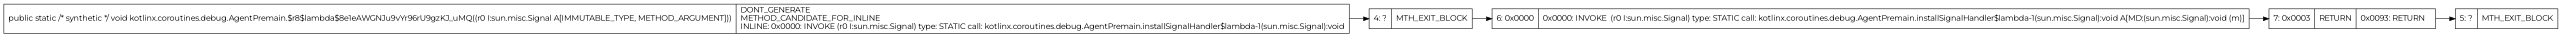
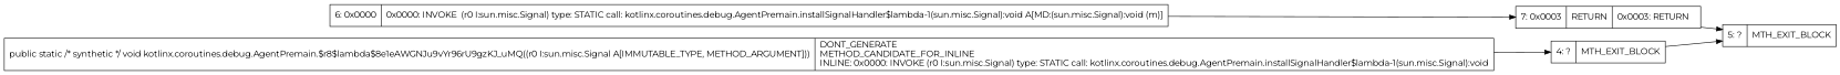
  digraph {
    fontname=Montserrat
    rankdir=LR
    node [fontname=Montserrat shape=record]
    edge [fontname=Montserrat]
    n1 [label="{4\:\ ?|MTH_EXIT_BLOCK\l}"]
    n2 [label="{6\:\ 0x0000|0x0000: INVOKE  (r0 I:sun.misc.Signal) type: STATIC call: kotlinx.coroutines.debug.AgentPremain.installSignalHandler$lambda\-1(sun.misc.Signal):void A[MD:(sun.misc.Signal):void (m)]\l}"]
-   n3 [label="{7\:\ 0x0003|RETURN\l|0x0093: RETURN   \l}"]
+   n3 [label="{7\:\ 0x0003|RETURN\l|0x0003: RETURN   \l}"]
    n4 [label="{5\:\ ?|MTH_EXIT_BLOCK\l}"]
    n5 [label="{public static \/* synthetic *\/ void kotlinx.coroutines.debug.AgentPremain.$r8$lambda$8e1eAWGNJu9vYr96rU9gzKJ_uMQ((r0 I:sun.misc.Signal A[IMMUTABLE_TYPE, METHOD_ARGUMENT]))  | DONT_GENERATE\lMETHOD_CANDIDATE_FOR_INLINE\lINLINE: 0x0000: INVOKE  (r0 I:sun.misc.Signal) type: STATIC call: kotlinx.coroutines.debug.AgentPremain.installSignalHandler$lambda\-1(sun.misc.Signal):void\l}"]
-   n1 -> n2
+   n1 -> n4
    n2 -> n3
    n3 -> n4
    n5 -> n1
  }
